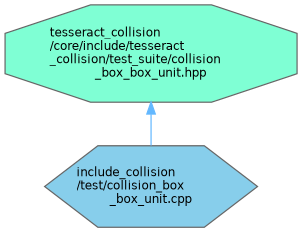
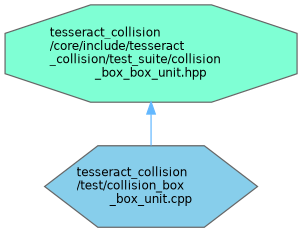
  digraph {
    node [fontname=Helvetica fontsize=10 style=filled]
    n1 [color=gray40 fillcolor=aquamarine fontcolor=black height=0.2 label="tesseract_collision\l/core/include/tesseract\l_collision/test_suite/collision\l_box_box_unit.hpp" shape=octagon width=0.4]
-   n2 [color=grey40 fillcolor=skyblue height=0.2 label="include_collision\l/test/collision_box\l_box_unit.cpp" shape=hexagon width=0.4]
+   n2 [color=grey40 fillcolor=skyblue height=0.2 label="tesseract_collision\l/test/collision_box\l_box_unit.cpp" shape=hexagon width=0.4]
    n1 -> n2 [color=steelblue1 dir=back fontname=Helvetica fontsize=10 labelfontname=Helvetica labelfontsize=10 style=solid]
  }
